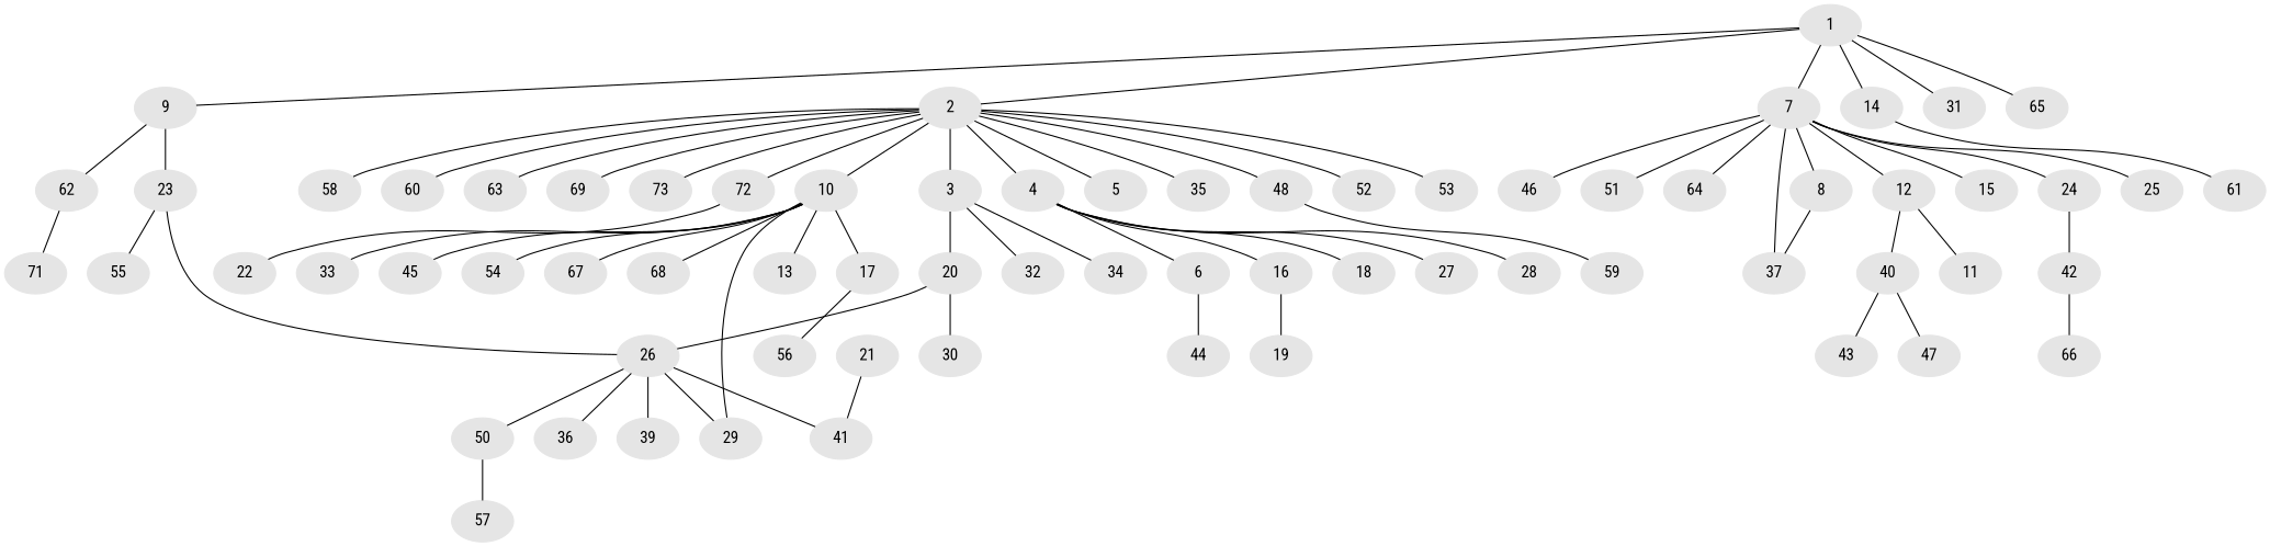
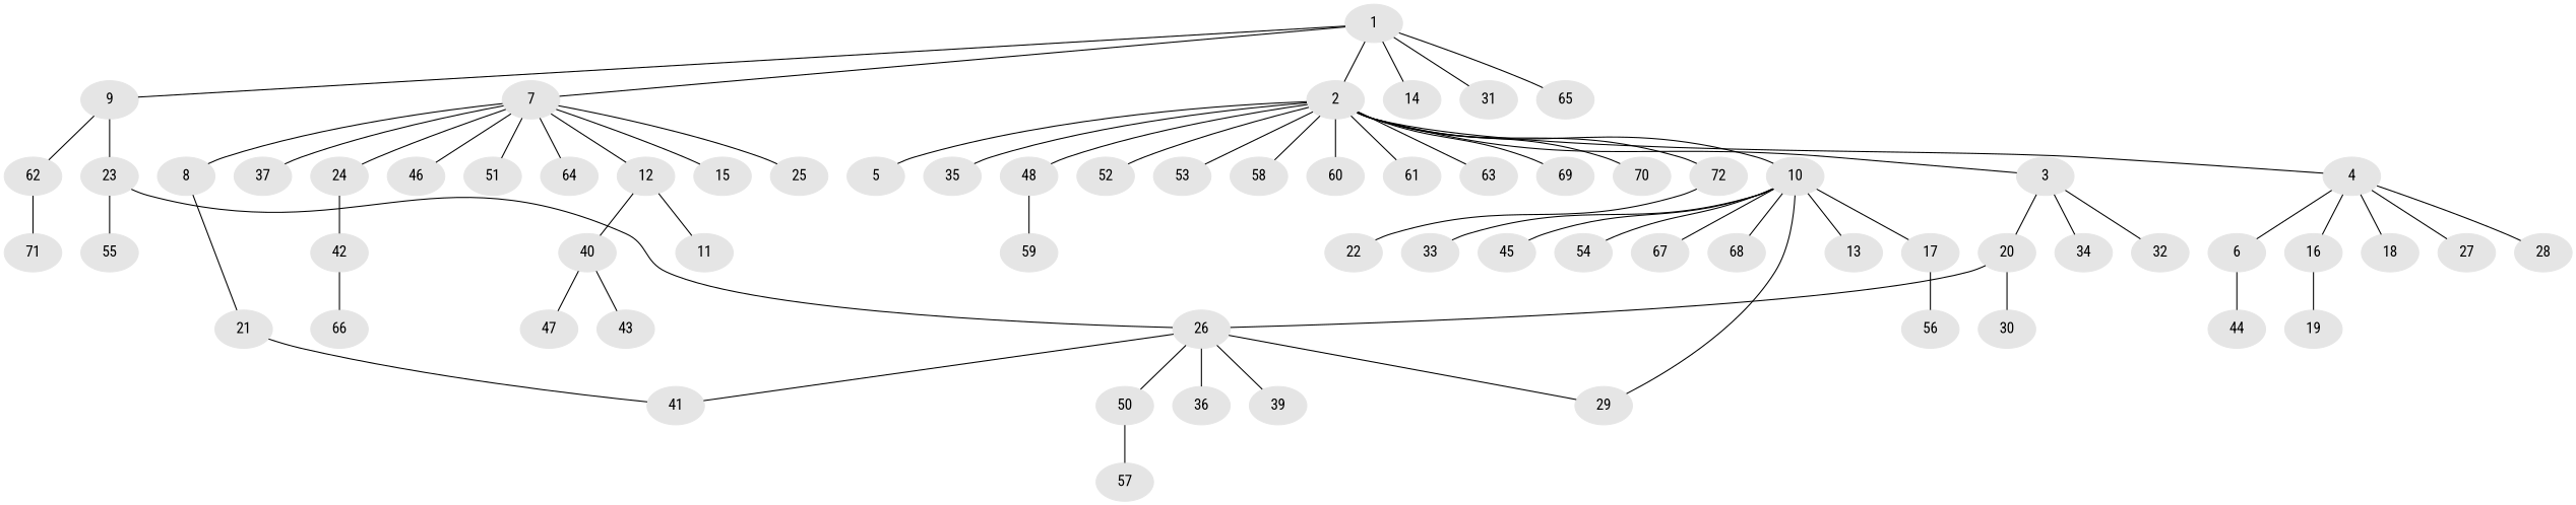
  graph {
    fontname="Roboto Condensed"
    node [color=gray90 fontname="Roboto Condensed" style=filled]
    edge [fontname="Roboto Condensed"]
    1
    2
    7
    9
    14
    31
    65
    3
    4
    5
    10
    35
    48
    52
    53
    58
    60
    61
    63
    69
-   70 [label=73]
+   70
    72
    8
    12
    15
    24
    25
    37
    46
    51
    64
    23
    62
    20
    34
    32
    6
    16
    18
    27
    28
    13
    17
    29
    33
    45
    54
    67
    68
    59
    22
    26
    30
    44
    19
    21
    11
    40
    42
    41
    55
    71
    56
    43
    47
    36
    39
    50
    66
    57
    1 -- 2
    1 -- 7
    1 -- 9
    1 -- 14
    1 -- 31
    1 -- 65
    2 -- 3
    2 -- 4
    2 -- 5
    2 -- 10
    2 -- 35
    2 -- 48
    2 -- 52
    2 -- 53
    2 -- 58
    2 -- 60
-   14 -- 61
+   2 -- 61
    2 -- 63
    2 -- 69
    2 -- 70
    2 -- 72
    7 -- 8
    7 -- 12
    7 -- 15
    7 -- 24
    7 -- 25
    7 -- 37
    7 -- 46
    7 -- 51
    7 -- 64
    9 -- 23
    9 -- 62
    3 -- 20
    3 -- 34
    3 -- 32
    4 -- 6
    4 -- 16
    4 -- 18
    4 -- 27
    4 -- 28
    10 -- 13
    10 -- 17
    10 -- 29
    10 -- 33
    10 -- 45
    10 -- 54
    10 -- 67
    10 -- 68
    48 -- 59
    72 -- 22
-   8 -- 37
+   8 -- 21
    12 -- 11
    12 -- 40
    24 -- 42
    23 -- 26
    23 -- 55
    62 -- 71
    20 -- 26
    20 -- 30
    6 -- 44
    16 -- 19
    17 -- 56
    26 -- 29
    26 -- 41
    26 -- 36
    26 -- 39
    26 -- 50
    21 -- 41
    40 -- 43
    40 -- 47
    42 -- 66
    50 -- 57
  }
